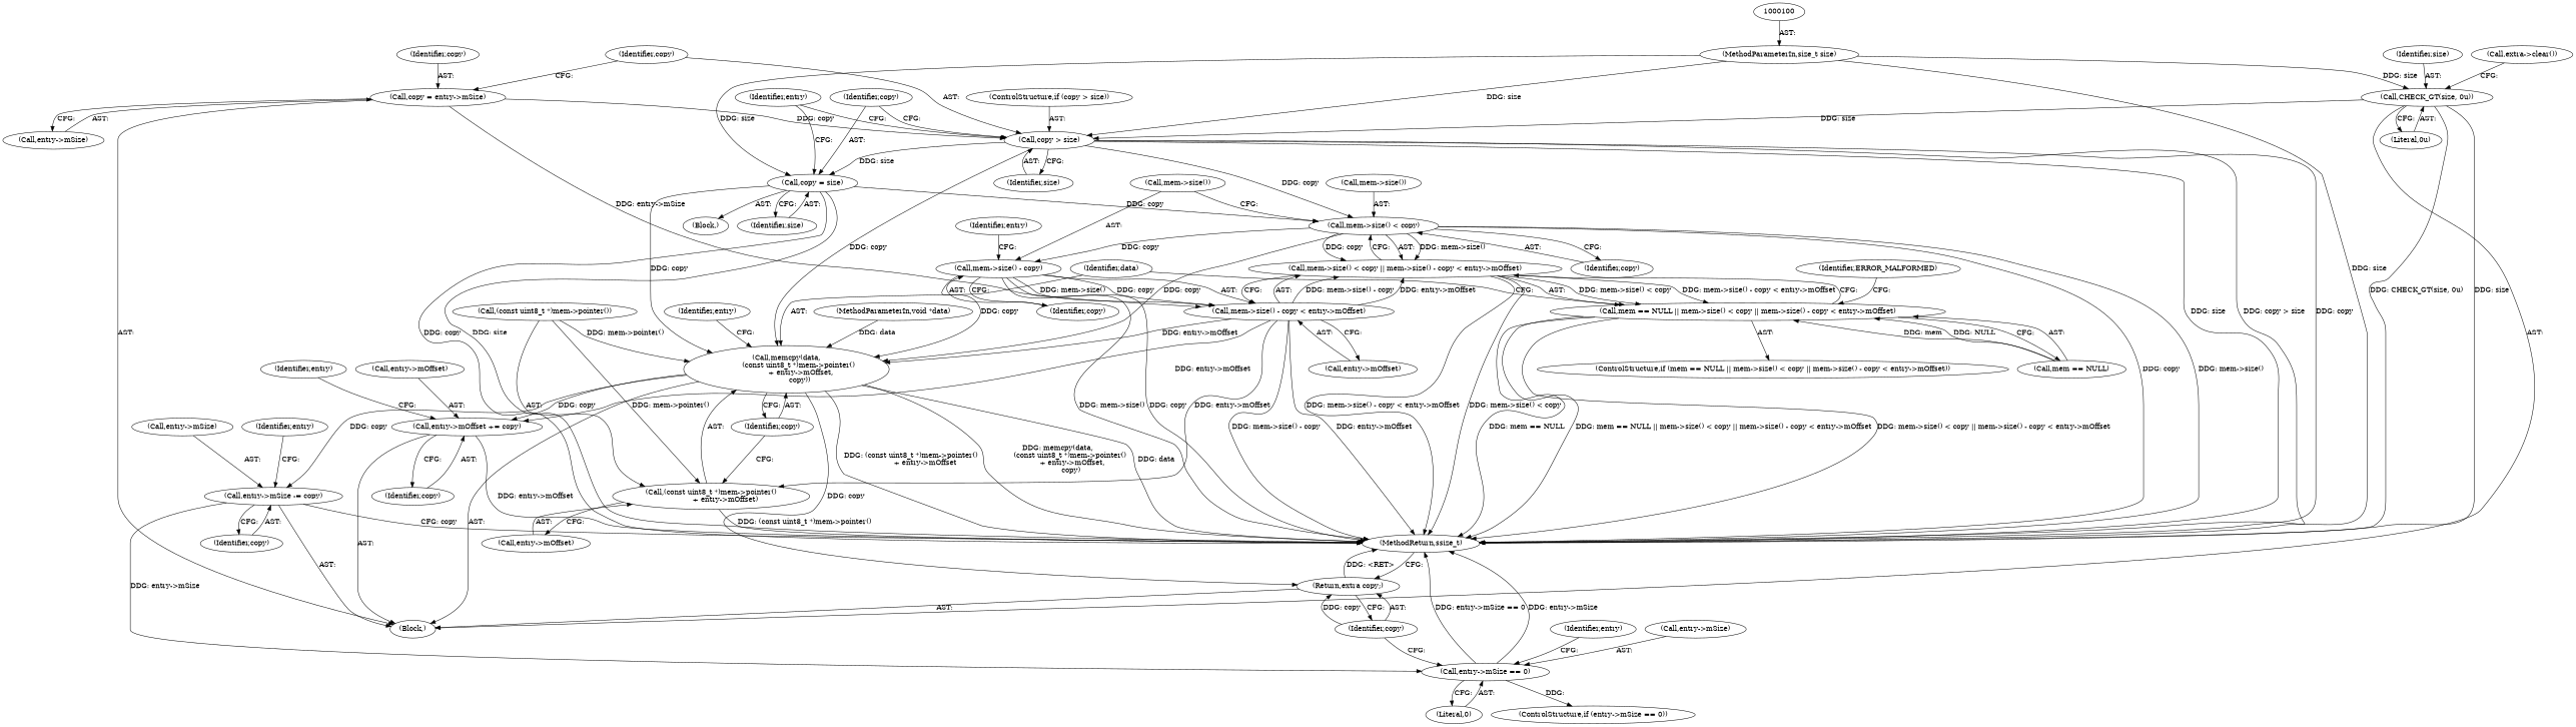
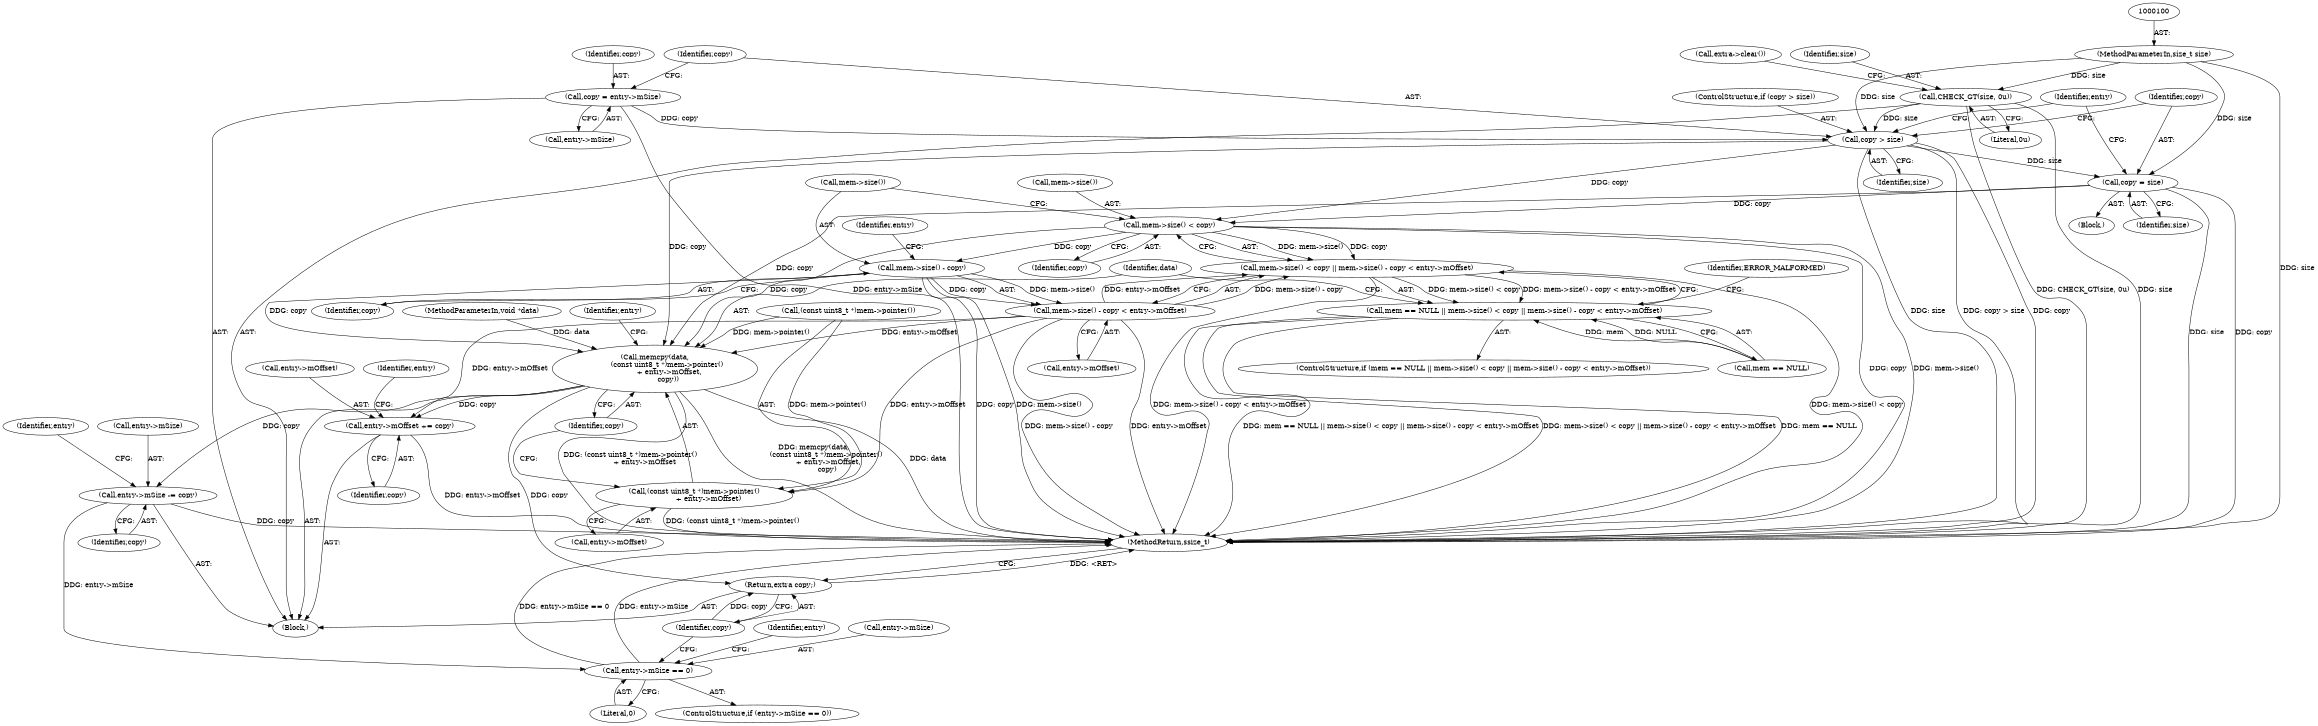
  digraph {
    n1 [label="(Call,copy > size)"]
    n2 [label="(Call,copy = size)"]
    n3 [label="(Call,mem->size() < copy)"]
    n4 [label="(Call,memcpy(data,\n           (const uint8_t *)mem->pointer()\n             + entry->mOffset,\n            copy))"]
    n5 [label="(MethodReturn,ssize_t)"]
    n6 [label="(Identifier,size)"]
    n7 [label="(Block,)"]
    n8 [label="(Identifier,size)"]
    n9 [label="(Call,mem->size() < copy || mem->size() - copy < entry->mOffset)"]
    n10 [label="(Call,mem->size() - copy)"]
    n11 [label="(Identifier,copy)"]
    n12 [label="(Block,)"]
    n13 [label="(Call,entry->mOffset += copy)"]
    n14 [label="(Call,entry->mSize -= copy)"]
    n15 [label="(Return,extra copy;)"]
    n16 [label="(Identifier,copy)"]
    n17 [label="(ControlStructure,if (copy > size))"]
    n18 [label="(Call,copy = entry->mSize)"]
    n19 [label="(Call,entry->mSize)"]
    n20 [label="(Call,CHECK_GT(size, 0u))"]
    n21 [label="(Literal,0u)"]
    n22 [label="(MethodParameterIn,size_t size)"]
    1000100
    n24 [label="(Call,mem == NULL || mem->size() < copy || mem->size() - copy < entry->mOffset)"]
    n25 [label="(Call,mem->size() - copy < entry->mOffset)"]
    n26 [label="(Identifier,copy)"]
    n27 [label="(ControlStructure,if (mem == NULL || mem->size() < copy || mem->size() - copy < entry->mOffset))"]
    n28 [label="(Call,mem == NULL)"]
    n29 [label="(Call,(const uint8_t *)mem->pointer()\n             + entry->mOffset)"]
    n30 [label="(Call,entry->mOffset)"]
    n31 [label="(Identifier,copy)"]
    n32 [label="(Call,entry->mOffset)"]
    n33 [label="(Call,entry->mSize == 0)"]
    n34 [label="(Identifier,copy)"]
    n35 [label="(Identifier,copy)"]
    n36 [label="(Literal,0)"]
    n37 [label="(ControlStructure,if (entry->mSize == 0))"]
    n38 [label="(Identifier,copy)"]
    n39 [label="(Identifier,entry)"]
    n40 [label="(Identifier,data)"]
    n41 [label="(Call,(const uint8_t *)mem->pointer())"]
    n42 [label="(Identifier,entry)"]
    n43 [label="(MethodParameterIn,void *data)"]
    n44 [label="(Call,extra->clear())"]
    n45 [label="(Identifier,entry)"]
    n46 [label="(Call,entry->mOffset)"]
    n47 [label="(Call,mem->size())"]
    n48 [label="(Identifier,copy)"]
    n49 [label="(Call,mem->size())"]
    n50 [label="(Identifier,entry)"]
    n51 [label="(Call,entry->mSize)"]
    n52 [label="(Identifier,size)"]
    n53 [label="(Call,entry->mSize)"]
    n54 [label="(Identifier,entry)"]
    n55 [label="(Identifier,ERROR_MALFORMED)"]
    n56 [label="(Identifier,copy)"]
    n57 [label="(Identifier,entry)"]
    n1 -> n2 [label="DDG: size"]
    n1 -> n3 [label="DDG: copy"]
    n1 -> n4 [label="DDG: copy"]
    n1 -> n5 [label="DDG: size"]
    n1 -> n5 [label="DDG: copy > size"]
    n1 -> n5 [label="DDG: copy"]
    n1 -> n6 [label="CFG: "]
    n2 -> n3 [label="DDG: copy"]
    n2 -> n4 [label="DDG: copy"]
    n2 -> n5 [label="DDG: copy"]
    n2 -> n5 [label="DDG: size"]
    n2 -> n7 [label="AST: "]
    n2 -> n8 [label="CFG: "]
    n3 -> n4 [label="DDG: copy"]
    n3 -> n5 [label="DDG: copy"]
    n3 -> n5 [label="DDG: mem->size()"]
    n3 -> n9 [label="AST: "]
    n3 -> n9 [label="DDG: mem->size()"]
    n3 -> n9 [label="DDG: copy"]
    n3 -> n10 [label="DDG: copy"]
    n3 -> n11 [label="CFG: "]
    n4 -> n5 [label="DDG: (const uint8_t *)mem->pointer()\n             + entry->mOffset"]
    n4 -> n5 [label="DDG: memcpy(data,\n           (const uint8_t *)mem->pointer()\n             + entry->mOffset,\n            copy)"]
    n4 -> n5 [label="DDG: data"]
    n4 -> n12 [label="AST: "]
    n4 -> n13 [label="DDG: copy"]
    n4 -> n14 [label="DDG: copy"]
    n4 -> n15 [label="DDG: copy"]
    n4 -> n16 [label="CFG: "]
    n5 -> n15 [label="CFG: "]
    n6 -> n1 [label="AST: "]
    n8 -> n2 [label="AST: "]
    n9 -> n3 [label="CFG: "]
    n9 -> n5 [label="DDG: mem->size() - copy < entry->mOffset"]
    n9 -> n5 [label="DDG: mem->size() < copy"]
    n9 -> n24 [label="AST: "]
    n9 -> n24 [label="DDG: mem->size() < copy"]
    n9 -> n24 [label="DDG: mem->size() - copy < entry->mOffset"]
    n9 -> n25 [label="CFG: "]
    n10 -> n4 [label="DDG: copy"]
    n10 -> n5 [label="DDG: copy"]
    n10 -> n5 [label="DDG: mem->size()"]
    n10 -> n25 [label="AST: "]
    n10 -> n25 [label="DDG: mem->size()"]
    n10 -> n25 [label="DDG: copy"]
    n10 -> n26 [label="CFG: "]
    n11 -> n3 [label="AST: "]
    n13 -> n5 [label="DDG: entry->mOffset"]
    n13 -> n12 [label="AST: "]
    n13 -> n31 [label="CFG: "]
-   n14 -> n5 [label="CFG: copy"]
+   n14 -> n5 [label="DDG: copy"]
    n14 -> n12 [label="AST: "]
    n14 -> n33 [label="DDG: entry->mSize"]
    n14 -> n34 [label="CFG: "]
    n15 -> n5 [label="DDG: <RET>"]
    n15 -> n12 [label="AST: "]
    n15 -> n35 [label="CFG: "]
    n16 -> n4 [label="AST: "]
    n16 -> n29 [label="CFG: "]
    n17 -> n1 [label="AST: "]
    n18 -> n1 [label="DDG: copy"]
-   n18 -> n25 [label="DDG: entry->mSize"]
+   n18 -> n5 [label="DDG: entry->mSize"]
    n18 -> n12 [label="AST: "]
    n18 -> n19 [label="CFG: "]
    n19 -> n18 [label="AST: "]
    n20 -> n1 [label="DDG: size"]
    n20 -> n5 [label="DDG: CHECK_GT(size, 0u)"]
    n20 -> n5 [label="DDG: size"]
    n20 -> n12 [label="AST: "]
    n20 -> n21 [label="CFG: "]
    n21 -> n20 [label="AST: "]
    n22 -> n1 [label="DDG: size"]
    n22 -> n2 [label="DDG: size"]
    n22 -> n5 [label="DDG: size"]
    n22 -> n20 [label="DDG: size"]
    1000100 -> n22 [label="AST: "]
    n24 -> n5 [label="DDG: mem == NULL || mem->size() < copy || mem->size() - copy < entry->mOffset"]
    n24 -> n5 [label="DDG: mem->size() < copy || mem->size() - copy < entry->mOffset"]
    n24 -> n5 [label="DDG: mem == NULL"]
    n24 -> n9 [label="CFG: "]
    n24 -> n27 [label="AST: "]
    n24 -> n28 [label="CFG: "]
    n25 -> n4 [label="DDG: entry->mOffset"]
    n25 -> n5 [label="DDG: mem->size() - copy"]
    n25 -> n5 [label="DDG: entry->mOffset"]
    n25 -> n9 [label="AST: "]
    n25 -> n9 [label="DDG: mem->size() - copy"]
    n25 -> n9 [label="DDG: entry->mOffset"]
    n25 -> n13 [label="DDG: entry->mOffset"]
    n25 -> n29 [label="DDG: entry->mOffset"]
    n25 -> n30 [label="CFG: "]
    n26 -> n10 [label="AST: "]
    n28 -> n24 [label="AST: "]
    n28 -> n24 [label="DDG: mem"]
    n28 -> n24 [label="DDG: NULL"]
    n29 -> n4 [label="AST: "]
    n29 -> n5 [label="DDG: (const uint8_t *)mem->pointer()"]
    n29 -> n32 [label="CFG: "]
    n30 -> n25 [label="AST: "]
    n31 -> n13 [label="AST: "]
    n32 -> n29 [label="AST: "]
    n33 -> n5 [label="DDG: entry->mSize == 0"]
    n33 -> n5 [label="DDG: entry->mSize"]
    n33 -> n36 [label="CFG: "]
-   n33 -> n37 [label="DDG: "]
+   n33 -> n37 [label="AST: "]
    n34 -> n14 [label="AST: "]
    n35 -> n15 [label="AST: "]
    n35 -> n15 [label="DDG: copy"]
    n35 -> n33 [label="CFG: "]
    n36 -> n33 [label="AST: "]
    n38 -> n1 [label="CFG: "]
    n38 -> n2 [label="AST: "]
    n39 -> n14 [label="CFG: "]
    n40 -> n4 [label="AST: "]
    n40 -> n24 [label="CFG: "]
    n41 -> n4 [label="DDG: mem->pointer()"]
    n41 -> n29 [label="AST: "]
    n41 -> n29 [label="DDG: mem->pointer()"]
    n42 -> n33 [label="CFG: "]
    n43 -> n4 [label="DDG: data"]
    n44 -> n20 [label="CFG: "]
    n45 -> n10 [label="CFG: "]
    n46 -> n13 [label="AST: "]
    n47 -> n3 [label="CFG: "]
    n47 -> n10 [label="AST: "]
    n48 -> n1 [label="AST: "]
    n48 -> n18 [label="CFG: "]
    n49 -> n3 [label="AST: "]
    n50 -> n1 [label="CFG: "]
    n50 -> n2 [label="CFG: "]
    n51 -> n14 [label="AST: "]
    n52 -> n20 [label="AST: "]
    n53 -> n33 [label="AST: "]
    n54 -> n4 [label="CFG: "]
    n55 -> n24 [label="CFG: "]
    n56 -> n18 [label="AST: "]
    n57 -> n13 [label="CFG: "]
  }
